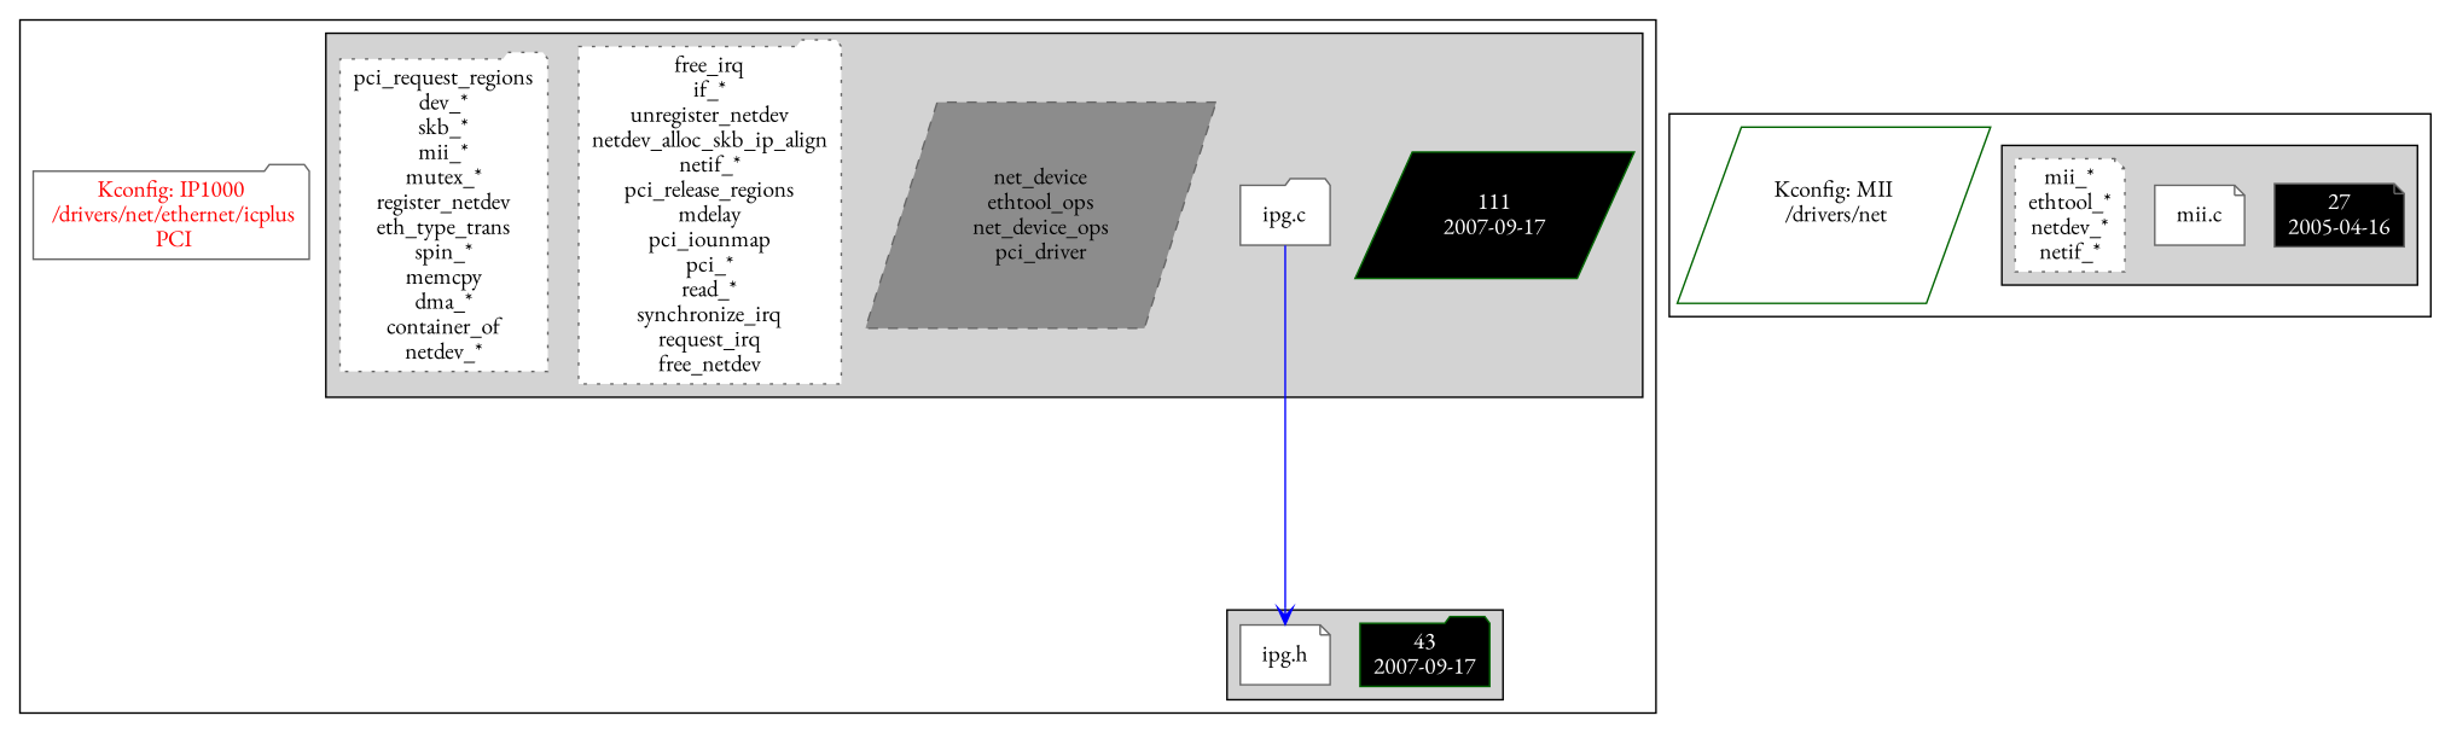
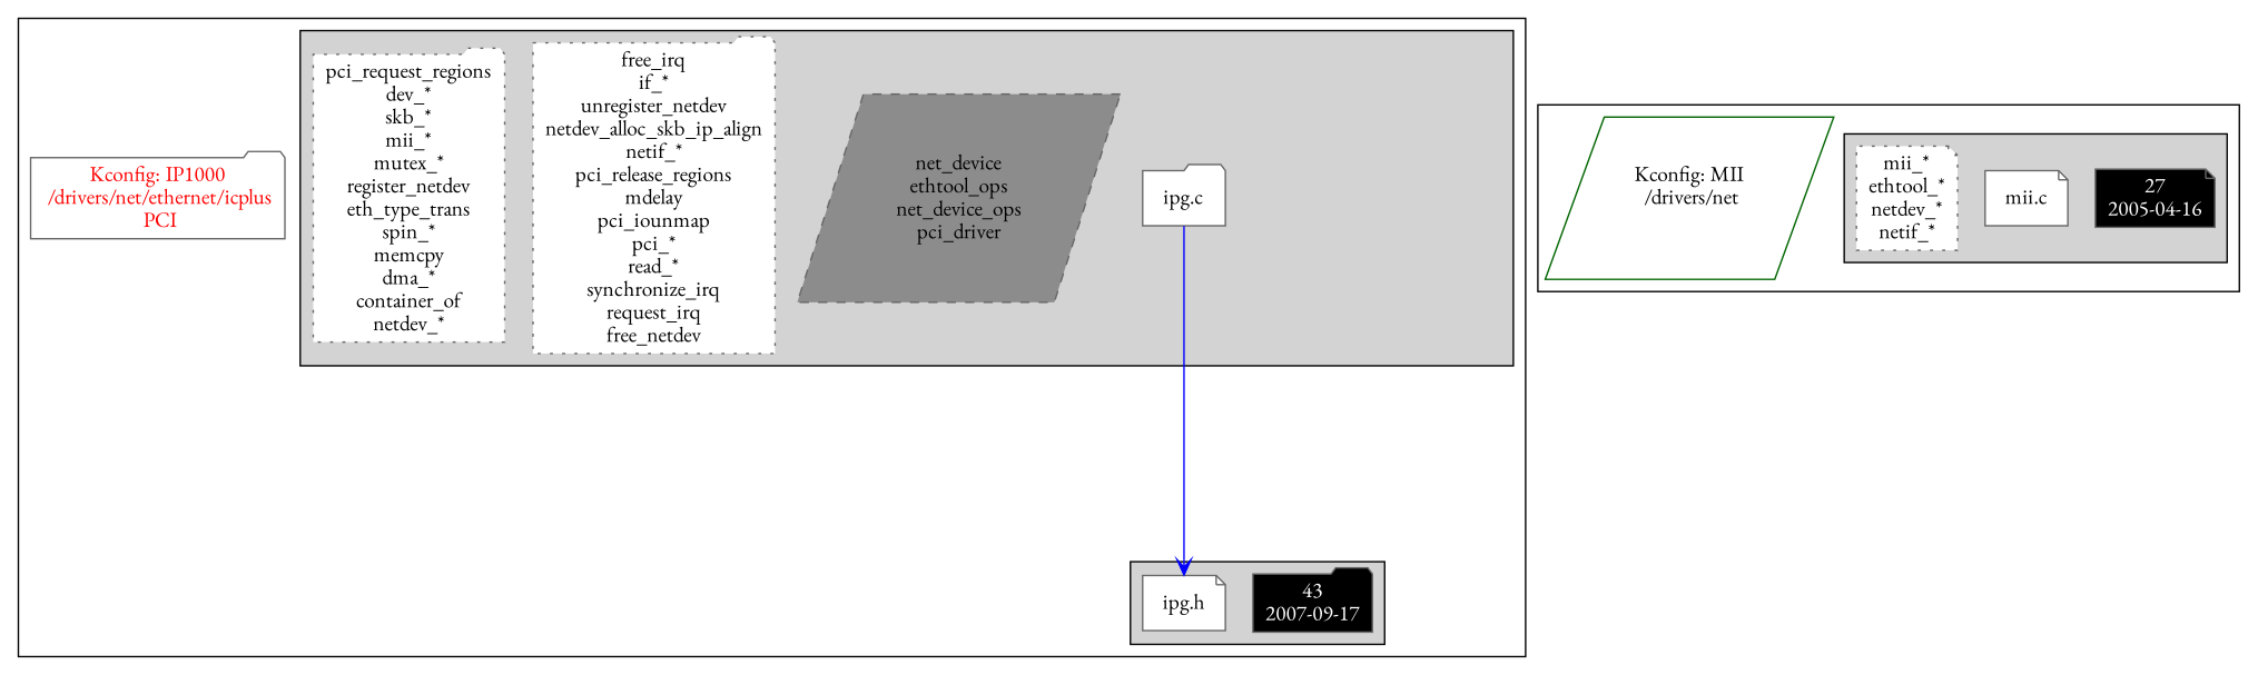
  digraph {
    ranksep=2
    splines=ortho
    fontname="EB Garamond"
    node [fillcolor=white fontcolor=black style=filled color=gray40 shape=folder fontname="EB Garamond"]
-   n1 [fillcolor=black fontcolor=white label="43\n2007-09-17" color=darkgreen]
+   n1 [fillcolor=black fontcolor=white label="43\n2007-09-17"]
    n2 [label="ipg.h\n" shape=note]
-   n3 [fillcolor=black fontcolor=white label="111\n2007-09-17" color=darkgreen shape=parallelogram]
    n4 [label="ipg.c\n"]
    n5 [fillcolor=grey55 label="net_device\nethtool_ops\nnet_device_ops\npci_driver\n" shape=parallelogram style="filled,dashed"]
    n6 [label="free_irq\nif_*\nunregister_netdev\nnetdev_alloc_skb_ip_align\nnetif_*\npci_release_regions\nmdelay\npci_iounmap\npci_*\nread_*\nsynchronize_irq\nrequest_irq\nfree_netdev\n" style="filled,dotted"]
    n7 [label="pci_request_regions\ndev_*\nskb_*\nmii_*\nmutex_*\nregister_netdev\neth_type_trans\nspin_*\nmemcpy\ndma_*\ncontainer_of\nnetdev_*\n" style="filled,dotted"]
    n8 [fontcolor=red label="Kconfig: IP1000\n /drivers/net/ethernet/icplus\n  PCI " fillcolor="" style=""]
    n9 [fillcolor=black fontcolor=white label="27\n2005-04-16" shape=note]
    n10 [label="mii.c\n" shape=note]
    n11 [label="mii_*\nethtool_*\nnetdev_*\nnetif_*\n" shape=note style="filled,dotted"]
    n12 [label="Kconfig: MII\n /drivers/net\n " shape=parallelogram color=darkgreen fillcolor="" fontcolor="" style=""]
    subgraph cluster_1 {
      n8
      subgraph cluster_2 {
        style=filled
        n1
        n2
      }
      subgraph cluster_3 {
        style=filled
-       n3
        n4
        n5
        n6
        n7
      }
    }
    subgraph cluster_4 {
      n12
      subgraph cluster_5 {
        style=filled
        n9
        n10
        n11
      }
    }
    n4 -> n2 [color=blue arrowhead=vee fontname="EB Garamond"]
  }
